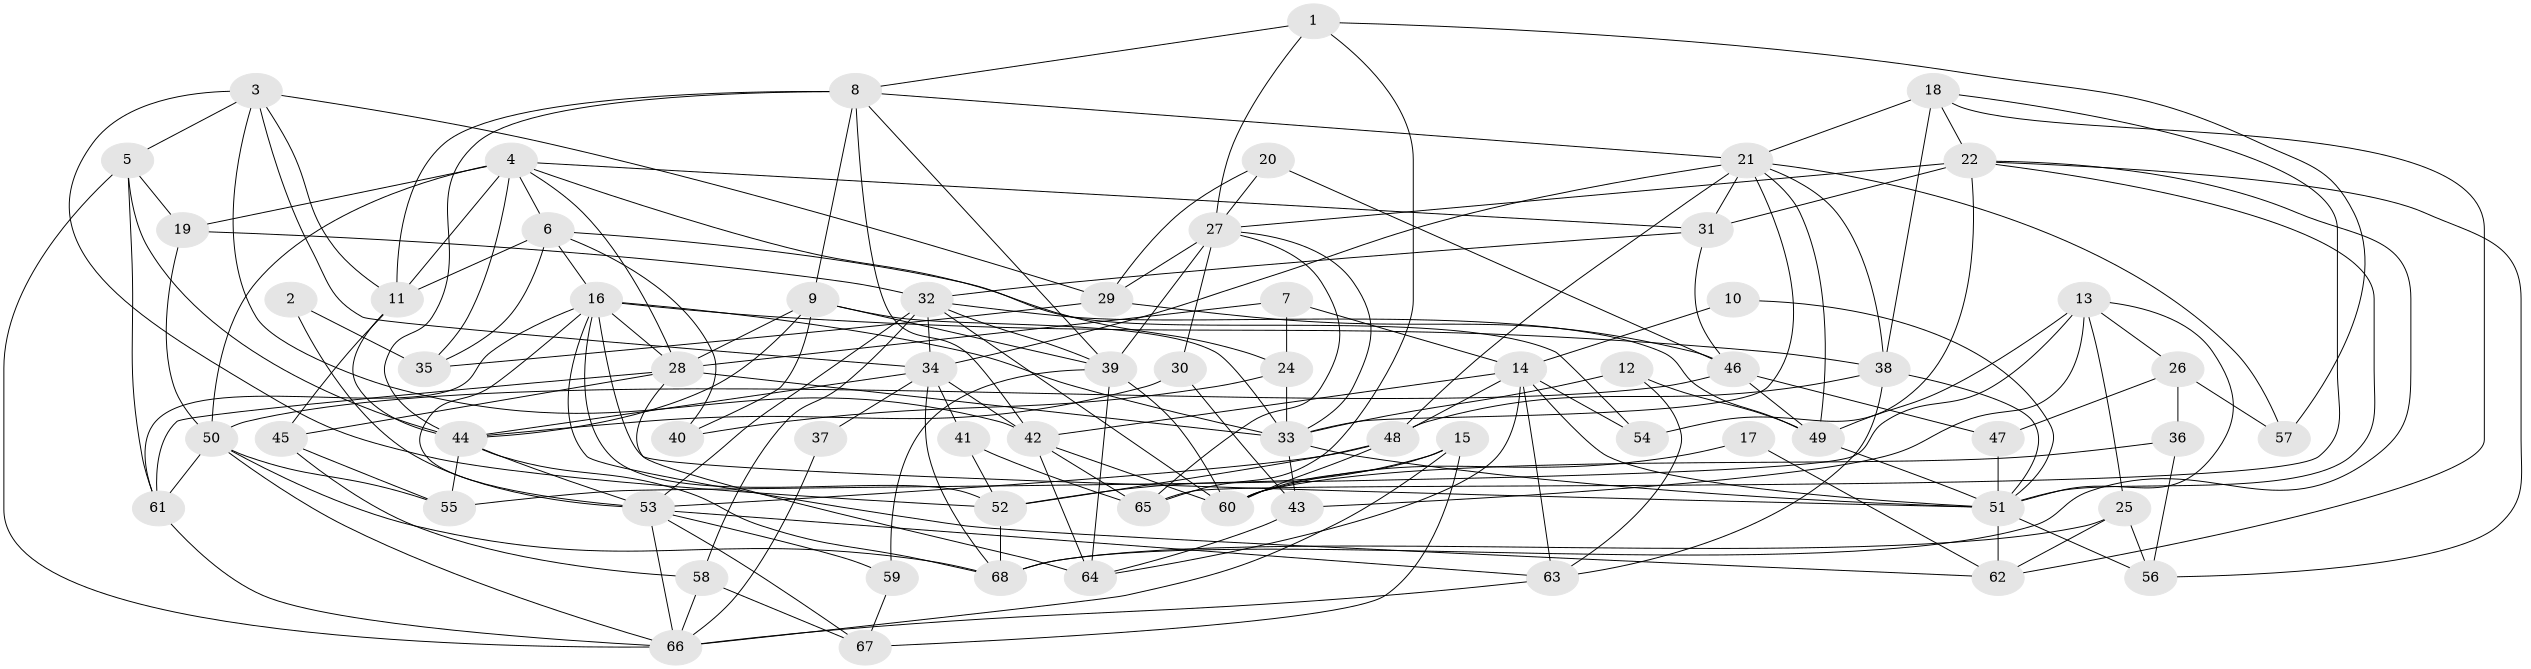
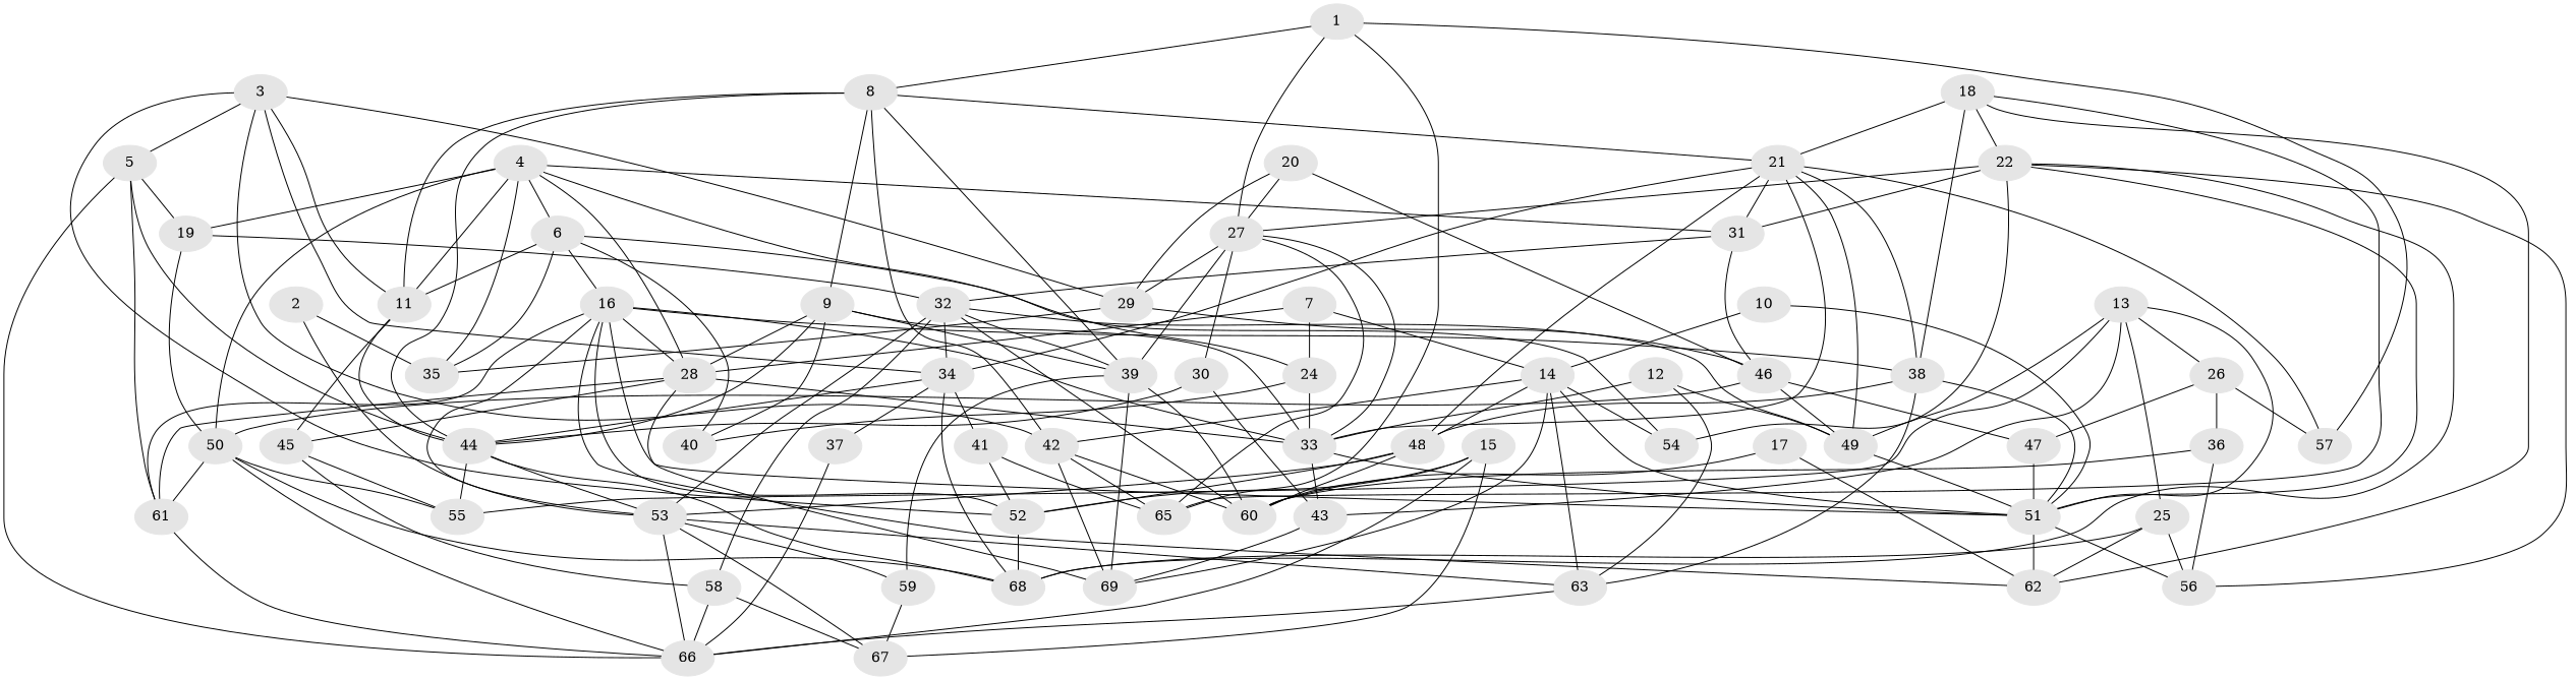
  graph {
    node [color=gray90 style=filled]
    edge [weight=1.0]
    1
    8
    27
    57
    65
    11
    42
    44
    9
    21
    39
    29
    33
    30
    2
    35
    53
    66
    63
    67
    59
    3
    5
    34
    52
    19
    61
    45
    46
    68
    37
    41
-   64
+   64 [label=69]
    60
    4
    6
    24
    28
    31
    50
    16
    40
    54
    32
    55
    51
    38
    62
    7
    14
    48
    49
    43
    10
    56
    58
    12
    13
    25
    26
    36
    47
    15
    17
    18
    22
    20
    1 -- 8
    1 -- 27
    1 -- 57
    1 -- 65
    8 -- 11
    8 -- 42
    8 -- 44 [weight=2.0]
    8 -- 9
    8 -- 21
    8 -- 39
    27 -- 65
    27 -- 39
    27 -- 29
    27 -- 33
    27 -- 30
    11 -- 44
    11 -- 45
    42 -- 65
    42 -- 64
    42 -- 60
    44 -- 53
    44 -- 68
    44 -- 55
    9 -- 44
    9 -- 39
    9 -- 33
    9 -- 28
    9 -- 40
    21 -- 57
    21 -- 33
    21 -- 34
    21 -- 31 [weight=2.0]
    21 -- 38
    21 -- 48
    21 -- 49
    39 -- 59
    39 -- 64
    39 -- 60
    29 -- 35
    29 -- 46
    33 -- 51
    33 -- 43
    30 -- 44
    30 -- 43
    2 -- 35
    2 -- 53
    53 -- 66
    53 -- 63
    53 -- 67
    53 -- 59
    63 -- 66
    59 -- 67
    3 -- 11
    3 -- 42 [weight=2.0]
    3 -- 29
    3 -- 5
    3 -- 34 [weight=2.0]
    3 -- 52
    5 -- 44
    5 -- 66
    5 -- 19
    5 -- 61
-   34 -- 42
    34 -- 44
    34 -- 68
    34 -- 37 [weight=3.0]
    34 -- 41
    52 -- 68
    19 -- 50
    19 -- 32
    61 -- 66
    45 -- 55
    45 -- 58
    46 -- 50
    46 -- 49 [weight=3.0]
    46 -- 47
    37 -- 66
    41 -- 65
    41 -- 52
    4 -- 11
    4 -- 35 [weight=2.0]
    4 -- 19
    4 -- 6
    4 -- 24
    4 -- 28
    4 -- 31
    4 -- 50
    6 -- 11
    6 -- 35 [weight=2.0]
    6 -- 16
    6 -- 40
    6 -- 54
    24 -- 33 [weight=2.0]
    24 -- 40
    28 -- 33
    28 -- 61
    28 -- 45
    28 -- 64
    31 -- 46
    31 -- 32
    50 -- 66
    50 -- 61
    50 -- 68
    50 -- 55
    16 -- 33 [weight=2.0]
    16 -- 53
    16 -- 52
    16 -- 61
    16 -- 28
    16 -- 51
    16 -- 38
    16 -- 62
    32 -- 39
    32 -- 53
    32 -- 34
    32 -- 60
    32 -- 49
    32 -- 58
    51 -- 62
    51 -- 56
    38 -- 63
    38 -- 51
    38 -- 48
    7 -- 24
    7 -- 28
    7 -- 14
    14 -- 42
    14 -- 63
    14 -- 64
    14 -- 54
    14 -- 51 [weight=2.0]
    14 -- 48
    48 -- 53
    48 -- 52
    48 -- 60
    49 -- 51
    43 -- 64
    10 -- 51 [weight=2.0]
    10 -- 14
    58 -- 66
    58 -- 67
    12 -- 33
    12 -- 63
    12 -- 49
    13 -- 55
    13 -- 51
    13 -- 49 [weight=2.0]
    13 -- 43 [weight=2.0]
    13 -- 25
    13 -- 26 [weight=2.0]
    25 -- 68 [weight=2.0]
    25 -- 62
    25 -- 56
    26 -- 57
    26 -- 36
    26 -- 47
    36 -- 60
    36 -- 56
    47 -- 51 [weight=2.0]
    15 -- 66
    15 -- 67
    15 -- 52
    15 -- 60
    17 -- 60
    17 -- 62
    18 -- 65
    18 -- 21
    18 -- 38 [weight=2.0]
    18 -- 62
    18 -- 22
    22 -- 27
    22 -- 68
    22 -- 31
    22 -- 54
    22 -- 51
    22 -- 56
    20 -- 27
    20 -- 29
    20 -- 46
  }
